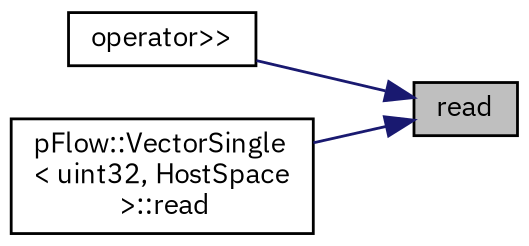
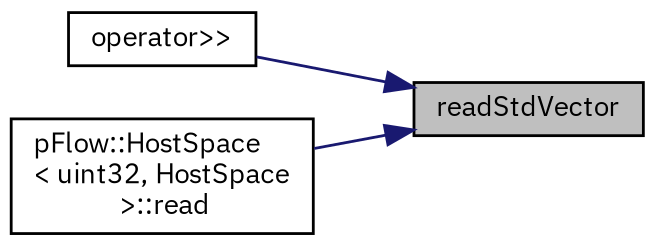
  digraph {
    fontname="IBM Plex Sans"
    rankdir=RL
    node [color=black fillcolor=white fontname="IBM Plex Sans" fontsize=10 shape=record style=filled]
    edge [color=midnightblue dir=back fontname="IBM Plex Sans" fontsize=10 labelfontname=Helvetica labelfontsize=10 style=solid]
-   n1 [fillcolor=grey75 fontcolor=black height=0.2 label=read width=0.4]
+   n1 [fillcolor=grey75 fontcolor=black height=0.2 label=readStdVector width=0.4]
    n2 [height=0.2 label="operator\>\>" width=0.4]
-   n3 [height=0.2 label="pFlow::VectorSingle\l\< uint32, HostSpace\l \>::read" width=0.4]
+   n3 [height=0.2 label="pFlow::HostSpace\l\< uint32, HostSpace\l \>::read" width=0.4]
    n1 -> n2
    n1 -> n3
  }
